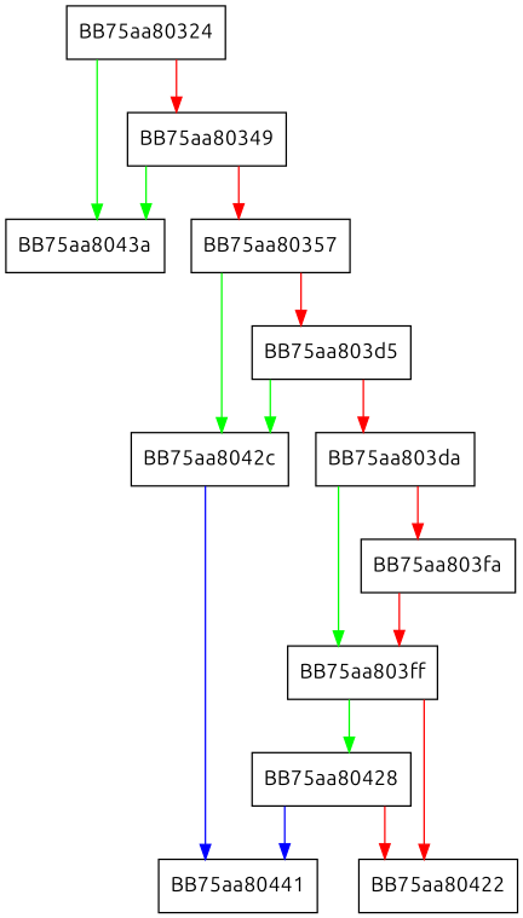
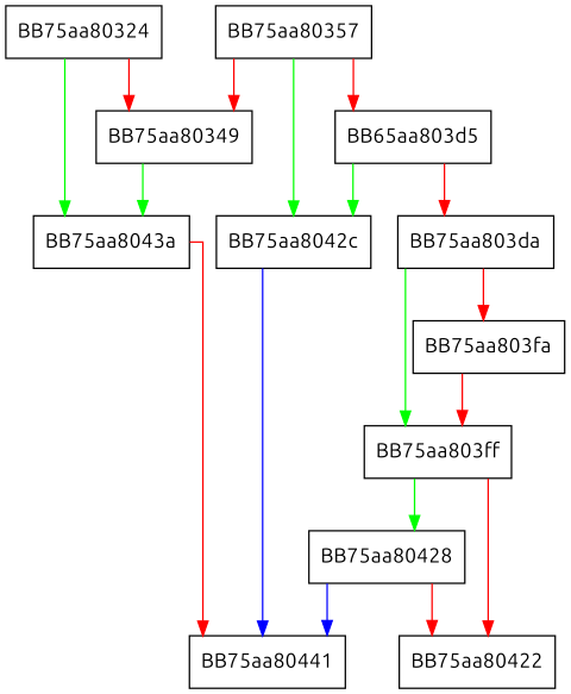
  digraph {
    fontname=Ubuntu
    splines=ortho
    node [fontname=Ubuntu shape=box]
    edge [color=red fontname=Ubuntu]
    BB75aa80324
    BB75aa8043a
    BB75aa80349
    BB75aa80441
    BB75aa80357
    BB75aa8042c
-   BB75aa803d5
+   BB75aa803d5 [label=BB65aa803d5]
    BB75aa803da
    BB75aa803ff
    BB75aa803fa
    BB75aa80428
    BB75aa80422
    BB75aa80324 -> BB75aa8043a [color=green]
    BB75aa80324 -> BB75aa80349
+   BB75aa8043a -> BB75aa80441
    BB75aa80349 -> BB75aa8043a [color=green]
-   BB75aa80349 -> BB75aa80357
+   BB75aa80357 -> BB75aa80349
    BB75aa80357 -> BB75aa8042c [color=green]
    BB75aa80357 -> BB75aa803d5
    BB75aa8042c -> BB75aa80441 [color=blue]
    BB75aa803d5 -> BB75aa8042c [color=green]
    BB75aa803d5 -> BB75aa803da
    BB75aa803da -> BB75aa803ff [color=green]
    BB75aa803da -> BB75aa803fa
    BB75aa803ff -> BB75aa80428 [color=green]
    BB75aa803ff -> BB75aa80422
    BB75aa803fa -> BB75aa803ff
    BB75aa80428 -> BB75aa80441 [color=blue]
    BB75aa80428 -> BB75aa80422
  }
